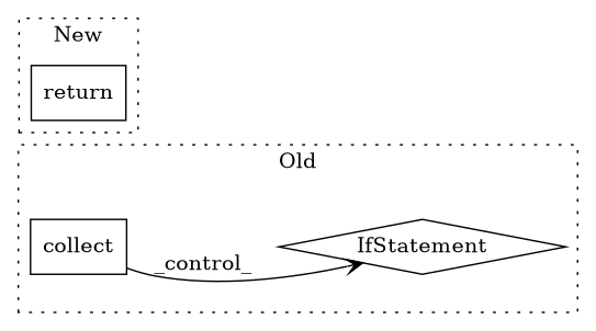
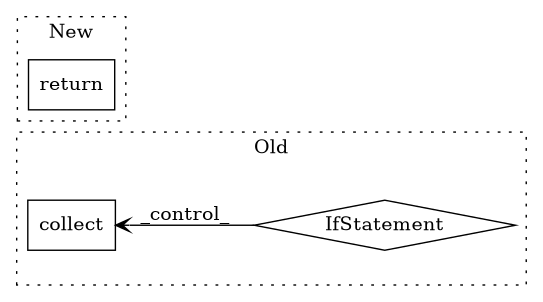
  digraph {
    rankdir=LR
    node [shape=box]
    n1 [a=32 l=9 label=collect s=5473]
    n2 [a=25 l="4,2" label=IfStatement s="5410,5460" shape=diamond]
    n3 [a=41 l=12 label=return s=5355]
    subgraph cluster_1 {
      label=Old
      style=dotted
      n1
      n2
    }
    subgraph cluster_2 {
      label=New
      style=dotted
      n3
    }
-   n1 -> n2 [label=_control_ arrowhead=vee]
+   n2 -> n1 [label=_control_ arrowhead=vee]
  }
